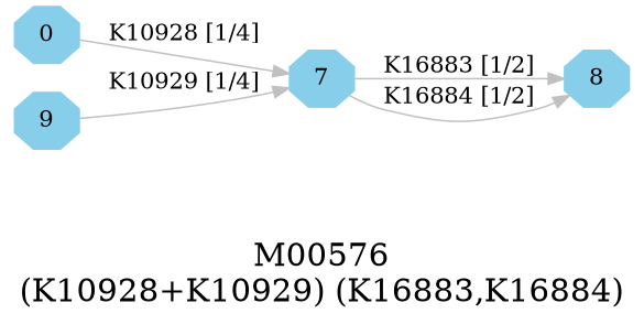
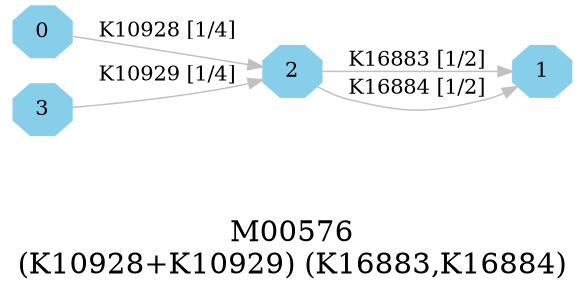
  digraph {
    fontsize=20
    label="M00576\n(K10928+K10929) (K16883,K16884)"
    rankdir=LR
    node [color=skyblue shape=octagon style=filled]
    edge [color=grey]
    0 [height=.3 width=.3]
-   1 [height=.3 width=.3 label=8]
-   2 [height=.3 width=.3 label=7]
-   3 [height=.3 width=.3 label=9]
+   1 [height=.3 width=.3]
+   2 [height=.3 width=.3]
+   3 [height=.3 width=.3]
    subgraph sub_1 {
      0
      1
      2
      3
    }
    0 -> 2 [label="K10928 [1/4]"]
    2 -> 1 [label="K16883 [1/2]"]
    2 -> 1 [label="K16884 [1/2]"]
    3 -> 2 [label="K10929 [1/4]"]
  }
